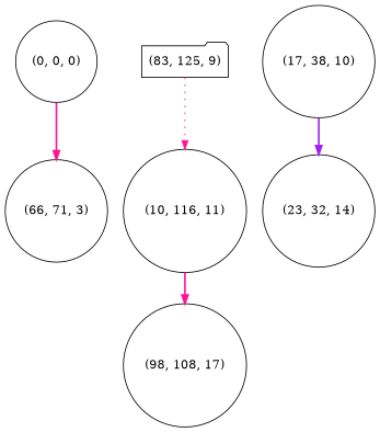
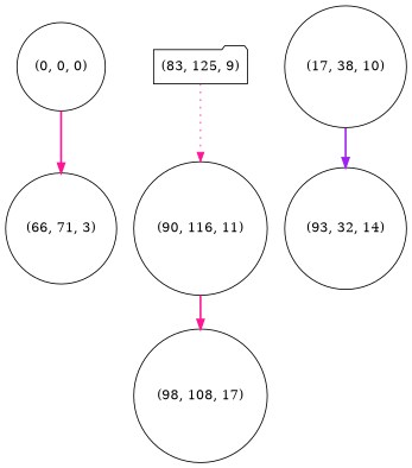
  digraph {
    node [shape=circle]
    edge [color=deeppink style=bold]
    "(0, 0, 0)"
    "(66, 71, 3)"
    "(83, 125, 9)" [shape=folder]
-   "(90, 116, 11)" [label="(10, 116, 11)"]
+   "(90, 116, 11)"
    "(17, 38, 10)"
-   "(23, 32, 14)"
+   "(23, 32, 14)" [label="(93, 32, 14)"]
    "(98, 108, 17)"
    "(0, 0, 0)" -> "(66, 71, 3)"
    "(83, 125, 9)" -> "(90, 116, 11)" [style=dotted]
    "(90, 116, 11)" -> "(98, 108, 17)"
    "(17, 38, 10)" -> "(23, 32, 14)" [color=purple]
  }
